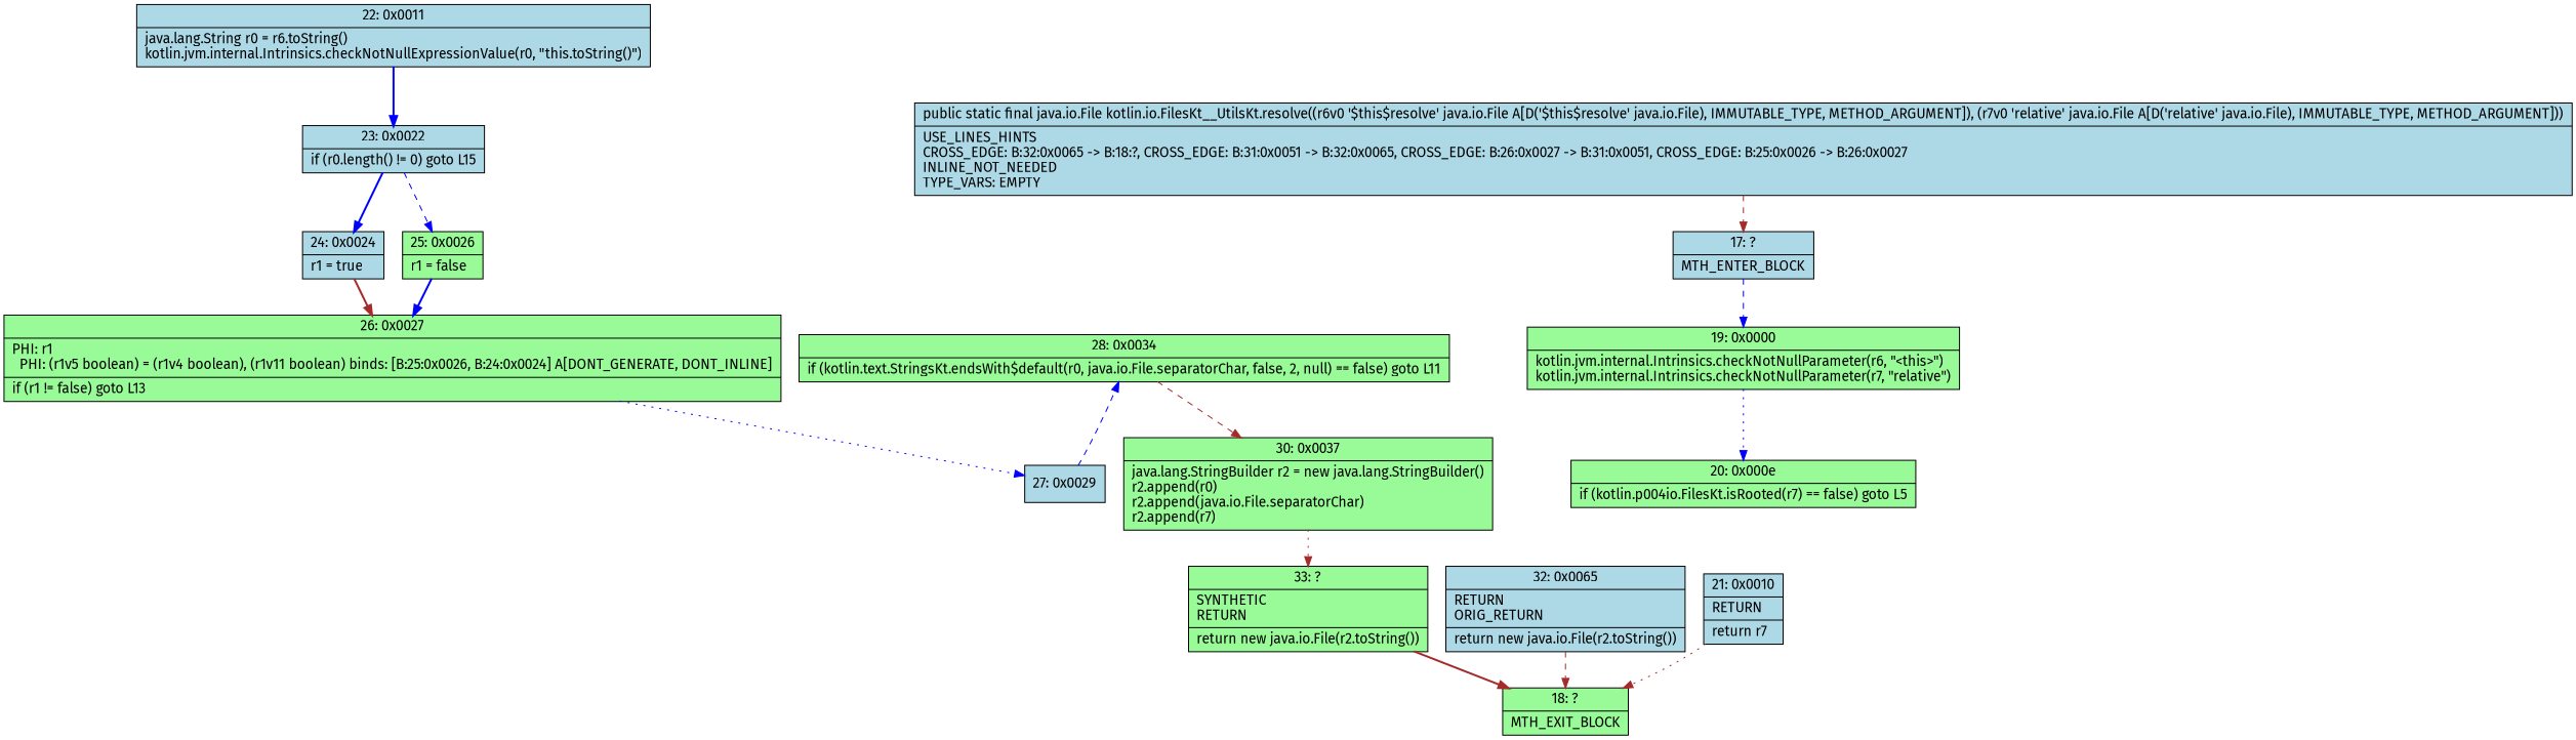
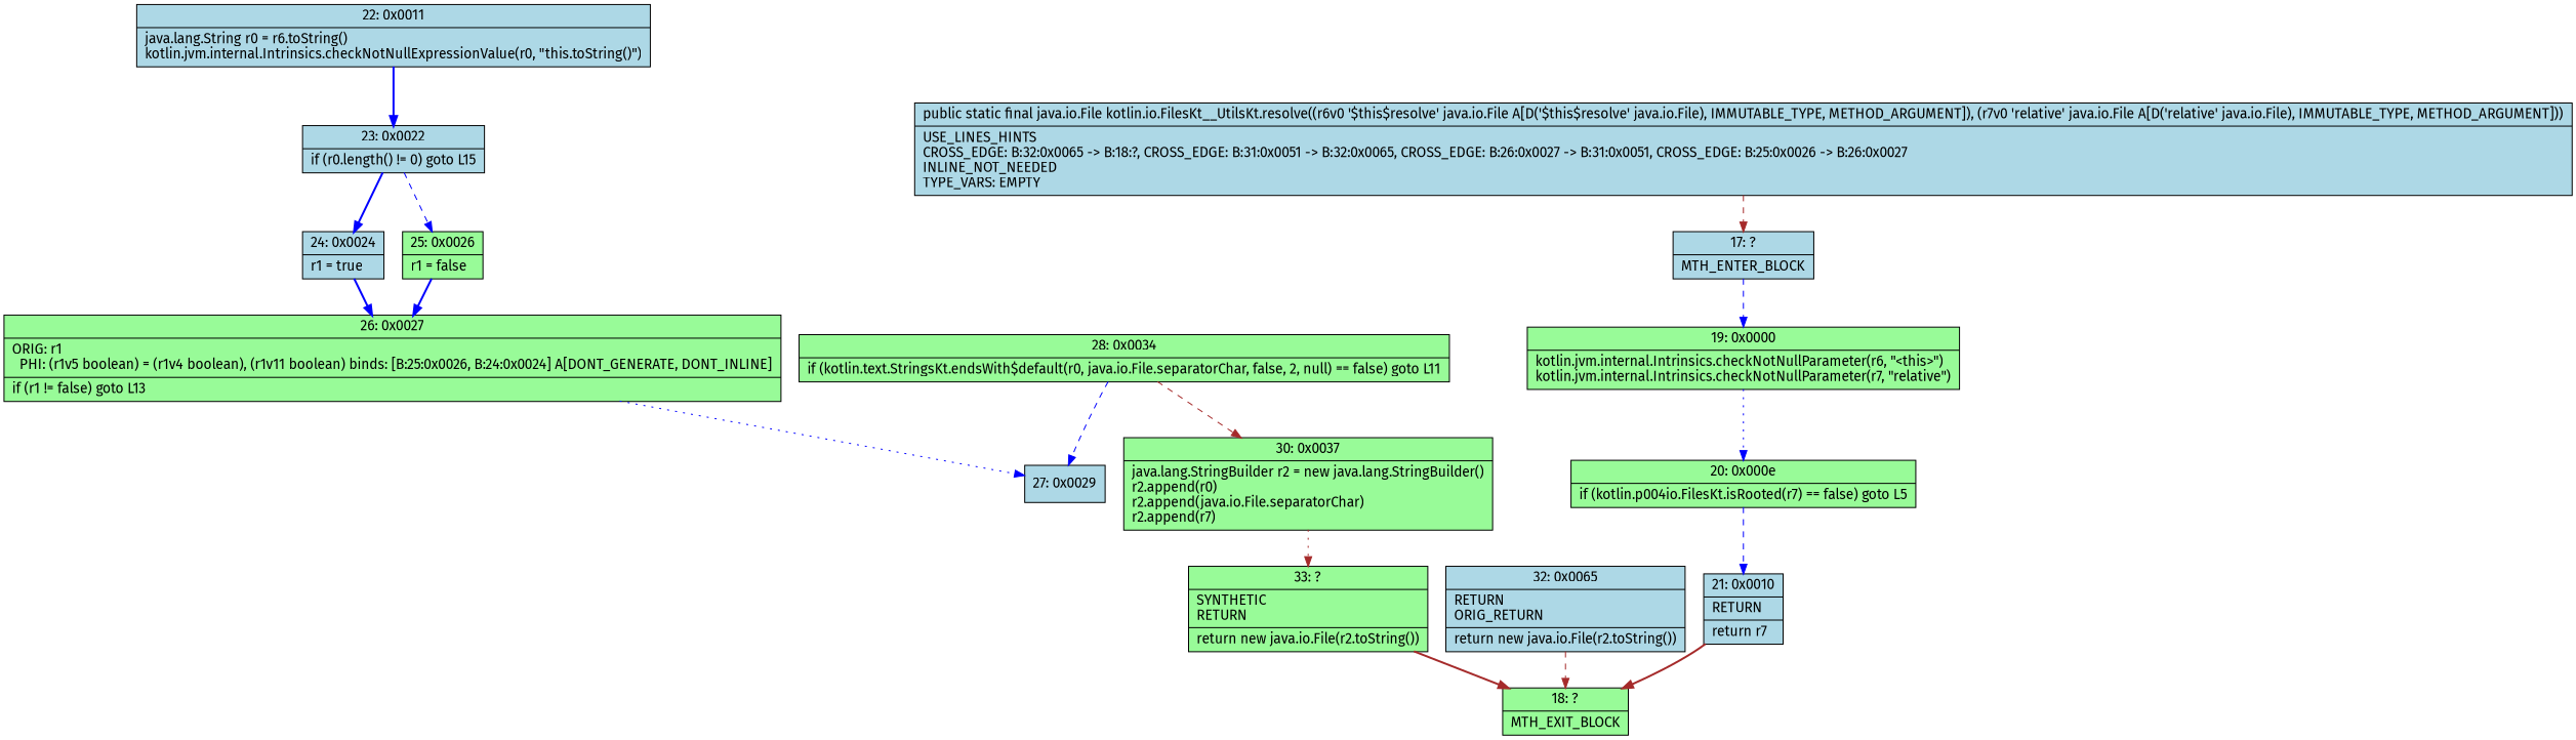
  digraph {
    fontname="Fira Sans"
    node [fillcolor=lightblue fontname="Fira Sans" shape=record style=filled]
    edge [color=blue fontname="Fira Sans" style=dashed]
    n1 [label="{17\:\ ?|MTH_ENTER_BLOCK\l}"]
    n2 [fillcolor=palegreen label="{19\:\ 0x0000|kotlin.jvm.internal.Intrinsics.checkNotNullParameter(r6, \"\<this\>\")\lkotlin.jvm.internal.Intrinsics.checkNotNullParameter(r7, \"relative\")\l}"]
    n3 [fillcolor=palegreen label="{20\:\ 0x000e|if (kotlin.p004io.FilesKt.isRooted(r7) == false) goto L5\l}"]
    n4 [label="{21\:\ 0x0010|RETURN\l|return r7\l}"]
    n5 [fillcolor=palegreen label="{18\:\ ?|MTH_EXIT_BLOCK\l}"]
    n6 [label="{22\:\ 0x0011|java.lang.String r0 = r6.toString()\lkotlin.jvm.internal.Intrinsics.checkNotNullExpressionValue(r0, \"this.toString()\")\l}"]
    n7 [label="{23\:\ 0x0022|if (r0.length() != 0) goto L15\l}"]
    n8 [label="{24\:\ 0x0024|r1 = true\l}"]
    n9 [fillcolor=palegreen label="{25\:\ 0x0026|r1 = false\l}"]
-   n10 [fillcolor=palegreen label="{26\:\ 0x0027|PHI: r1 \l  PHI: (r1v5 boolean) = (r1v4 boolean), (r1v11 boolean) binds: [B:25:0x0026, B:24:0x0024] A[DONT_GENERATE, DONT_INLINE]\l|if (r1 != false) goto L13\l}"]
+   n10 [fillcolor=palegreen label="{26\:\ 0x0027|ORIG: r1 \l  PHI: (r1v5 boolean) = (r1v4 boolean), (r1v11 boolean) binds: [B:25:0x0026, B:24:0x0024] A[DONT_GENERATE, DONT_INLINE]\l|if (r1 != false) goto L13\l}"]
    n11 [label="{27\:\ 0x0029}"]
    n12 [fillcolor=palegreen label="{28\:\ 0x0034|if (kotlin.text.StringsKt.endsWith$default(r0, java.io.File.separatorChar, false, 2, null) == false) goto L11\l}"]
    n13 [fillcolor=palegreen label="{30\:\ 0x0037|java.lang.StringBuilder r2 = new java.lang.StringBuilder()\lr2.append(r0)\lr2.append(java.io.File.separatorChar)\lr2.append(r7)\l}"]
    n14 [fillcolor=palegreen label="{33\:\ ?|SYNTHETIC\lRETURN\l|return new java.io.File(r2.toString())\l}"]
    n15 [label="{32\:\ 0x0065|RETURN\lORIG_RETURN\l|return new java.io.File(r2.toString())\l}"]
    n16 [label="{public static final java.io.File kotlin.io.FilesKt__UtilsKt.resolve((r6v0 '$this$resolve' java.io.File A[D('$this$resolve' java.io.File), IMMUTABLE_TYPE, METHOD_ARGUMENT]), (r7v0 'relative' java.io.File A[D('relative' java.io.File), IMMUTABLE_TYPE, METHOD_ARGUMENT]))  | USE_LINES_HINTS\lCROSS_EDGE: B:32:0x0065 \-\> B:18:?, CROSS_EDGE: B:31:0x0051 \-\> B:32:0x0065, CROSS_EDGE: B:26:0x0027 \-\> B:31:0x0051, CROSS_EDGE: B:25:0x0026 \-\> B:26:0x0027\lINLINE_NOT_NEEDED\lTYPE_VARS: EMPTY\l}"]
    n1 -> n2
    n2 -> n3 [style=dotted]
-   n4 -> n5 [color=brown style=dotted]
+   n3 -> n4
+   n4 -> n5 [color=brown style=bold]
    n6 -> n7 [style=bold]
    n7 -> n8 [style=bold]
    n7 -> n9
-   n8 -> n10 [color=brown style=bold]
+   n8 -> n10 [style=bold]
    n9 -> n10 [style=bold]
    n10 -> n11 [style=dotted]
-   n11 -> n12
+   n12 -> n11
    n12 -> n13 [color=brown]
    n13 -> n14 [color=brown style=dotted]
    n14 -> n5 [color=brown style=bold]
    n15 -> n5 [color=brown]
    n16 -> n1 [color=brown]
  }
